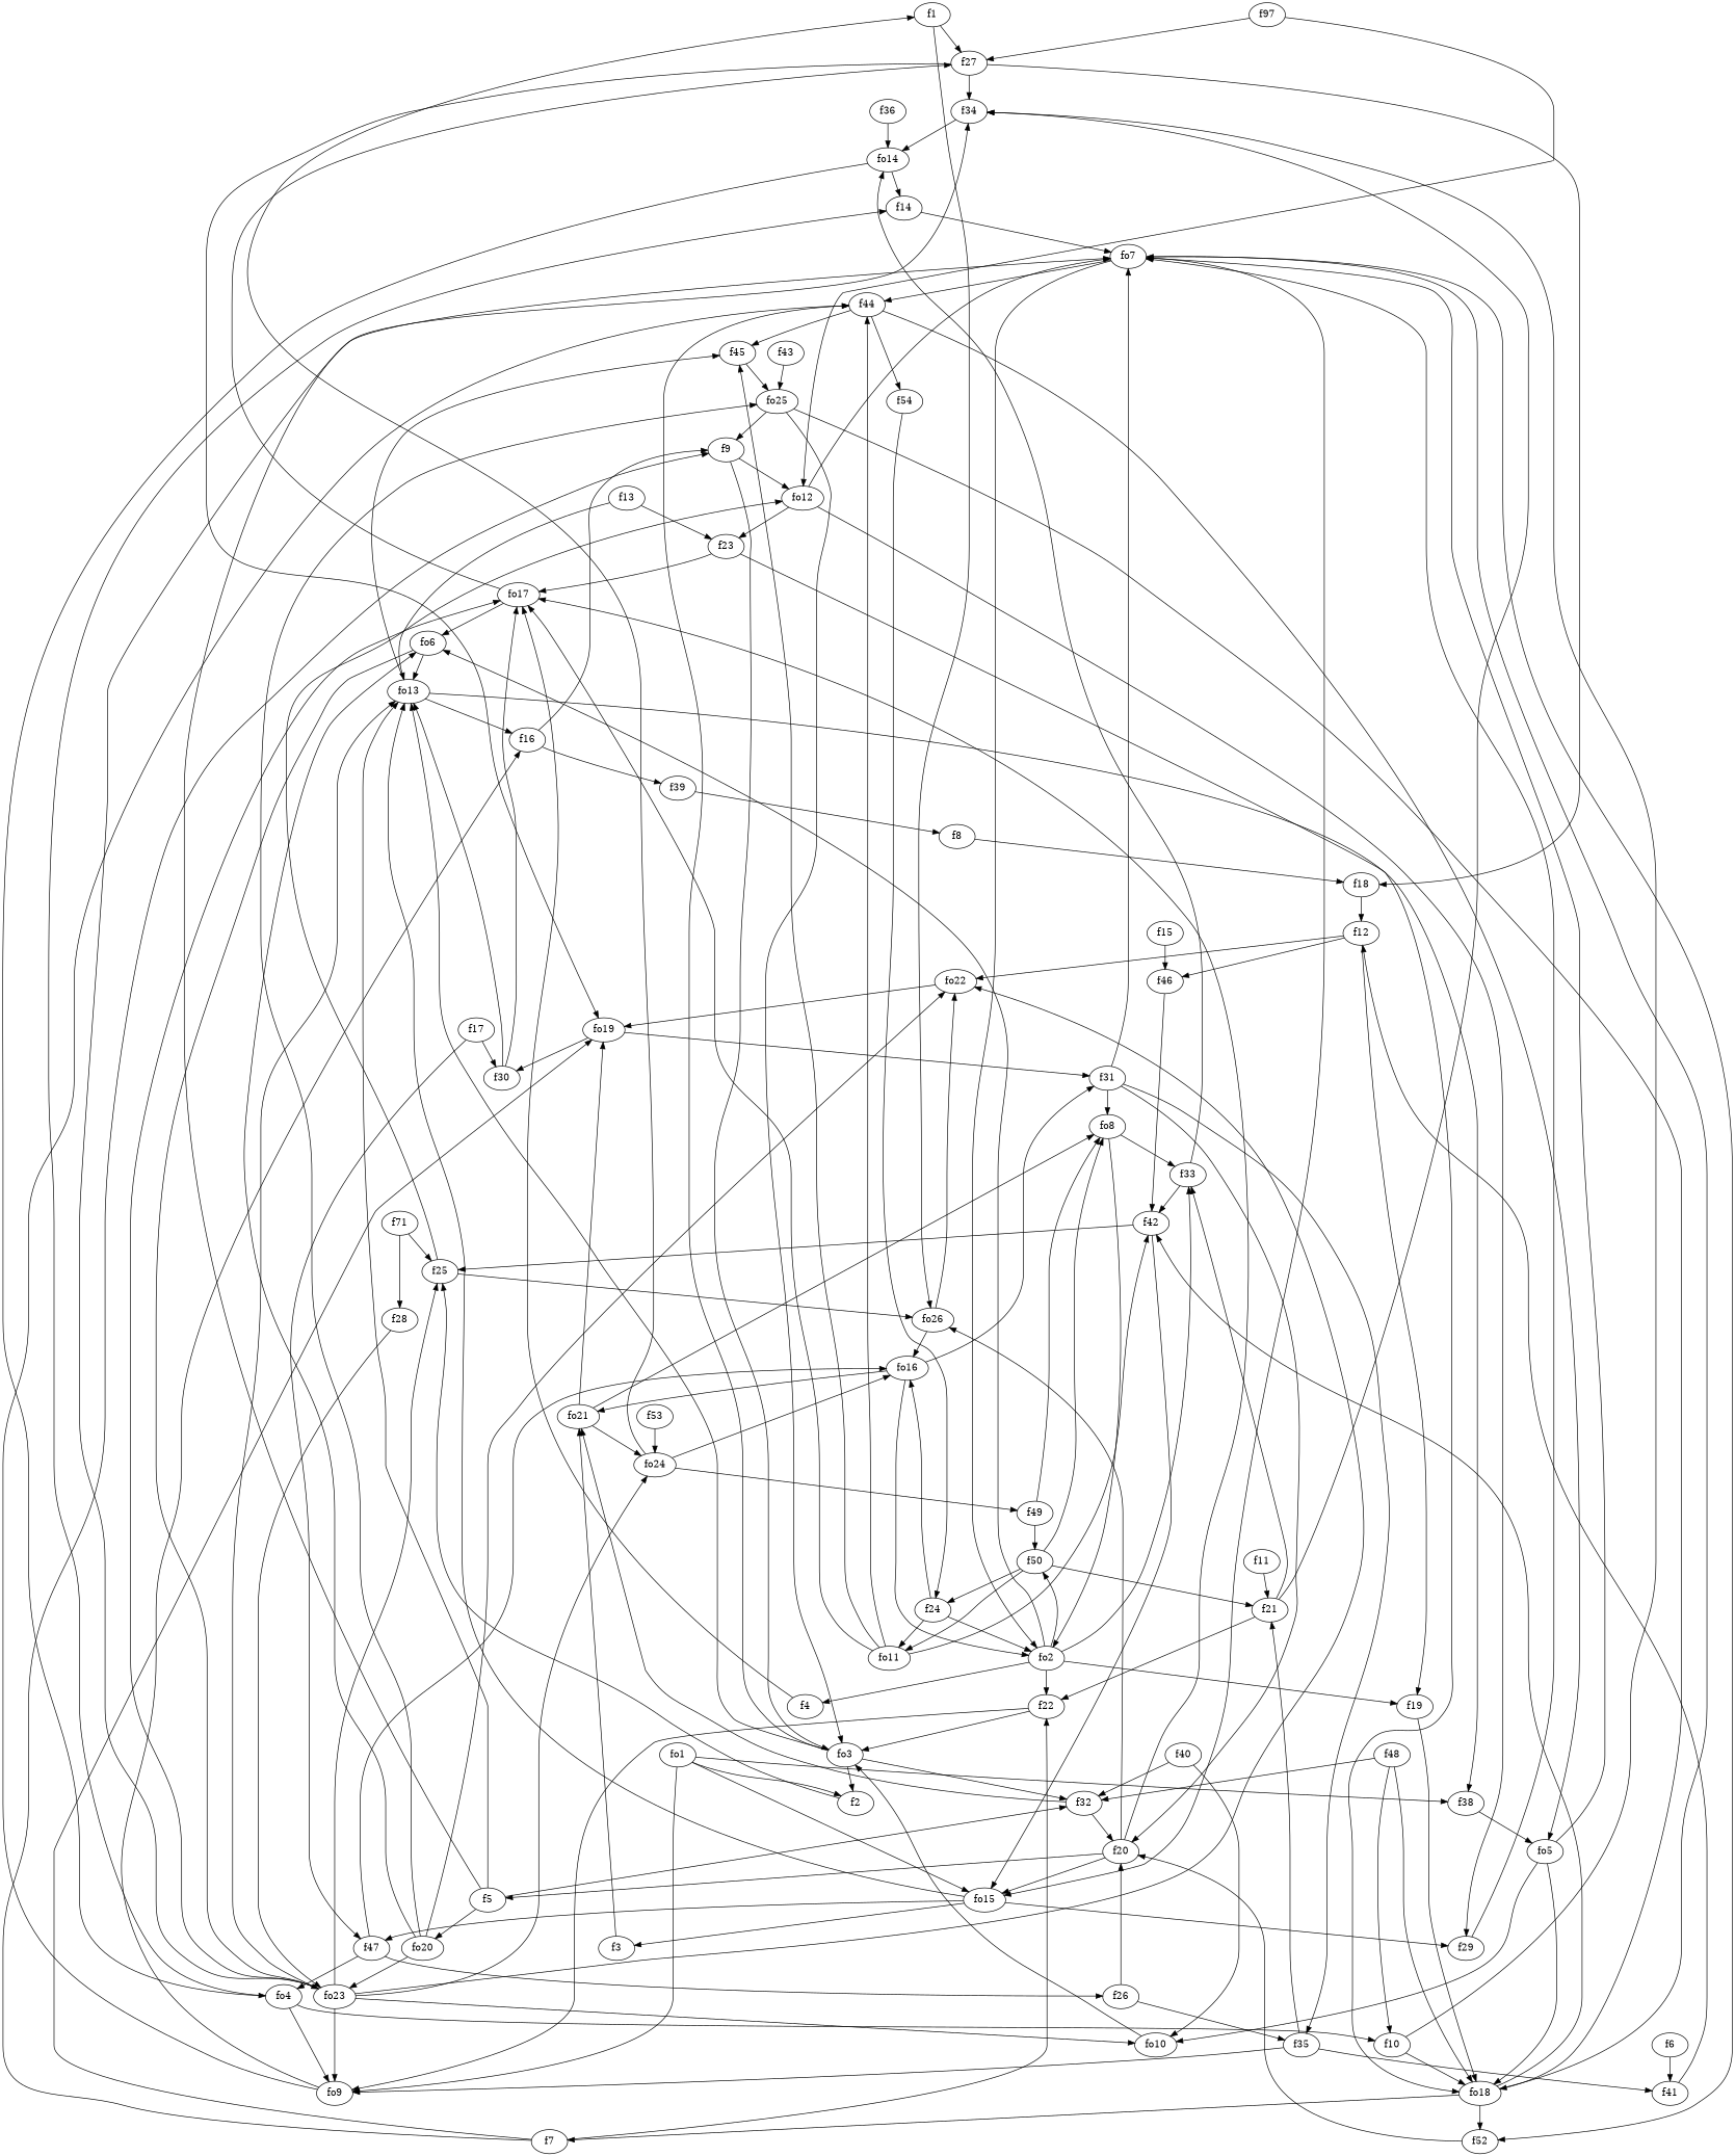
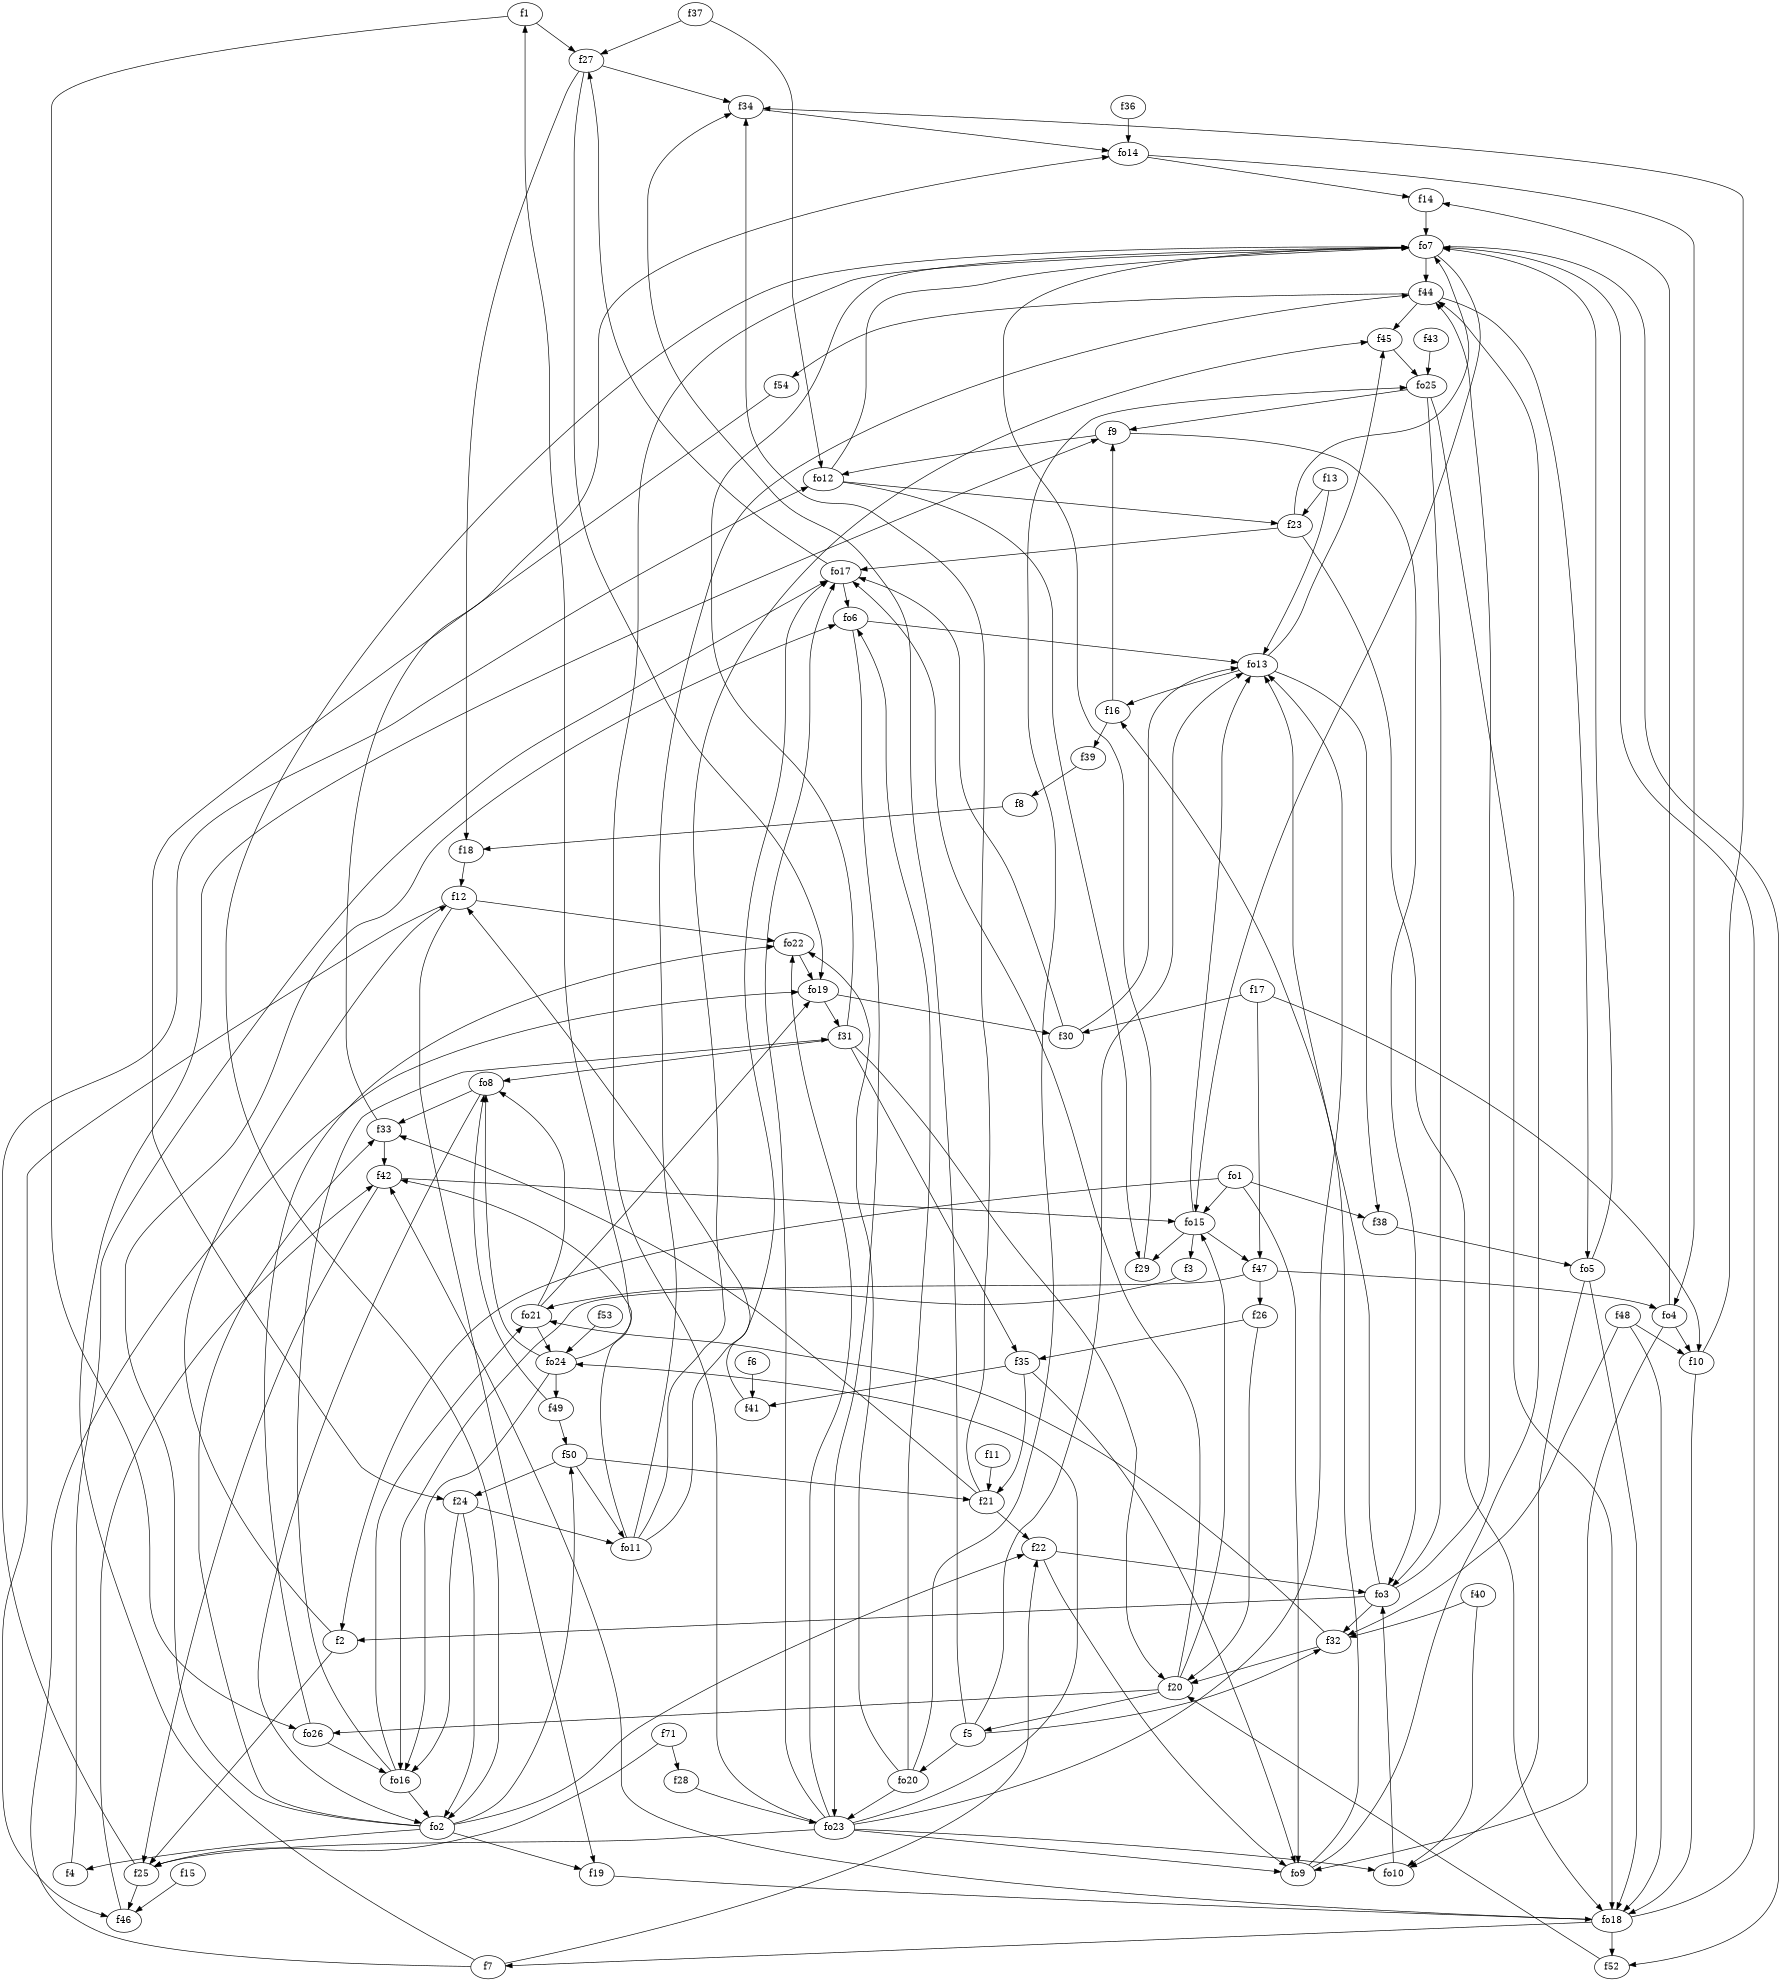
  strict digraph {
    edge [weight=2]
    f1
    f27
    fo26
    f34
    fo19
    f18
    fo22
    fo16
    f2
    f12
    f25
    f19
    f46
    fo12
    f3
    fo21
    fo8
    fo24
    f4
    fo17
    fo6
    f5
    f32
    fo13
    fo20
    f20
    fo14
    f16
    f38
    f45
    fo23
    fo25
    f6
    f41
    f7
    f9
    f22
    fo3
    fo9
    f30
    f31
    f8
    f44
    f23
    fo7
    f29
    f10
    fo18
    f42
    f52
    f11
    f21
    f33
    f13
    f14
    fo15
    fo2
    f15
    f39
    f17
    f47
    f26
    fo4
    f24
    fo11
    f50
    f35
    f28
    fo10
    f36
-   f37 [label=f97]
+   f37
    fo5
    f40
    f43
    f54
    f48
    f49
    n78 [label=f71]
    f53
    fo1
    f1 -> f27
    f1 -> fo26
    f27 -> f34
    f27 -> fo19
    f27 -> f18
    fo26 -> fo22
    fo26 -> fo16
    f34 -> fo14
    fo19 -> f30
    fo19 -> f31
    f18 -> f12
    fo22 -> fo19
    fo16 -> fo21
    fo16 -> f31
    fo16 -> fo2
+   f2 -> f12
    f2 -> f25
    f12 -> fo22
    f12 -> f19
    f12 -> f46
-   f25 -> fo26
+   f25 -> f46
    f25 -> fo12
    f19 -> fo18
    f46 -> f42
    fo12 -> f23
    fo12 -> fo7
    fo12 -> f29
    f3 -> fo21
    fo21 -> fo19
    fo21 -> fo8
    fo21 -> fo24
    fo8 -> f33
    fo8 -> fo2
    fo24 -> f1
    fo24 -> fo16
-   f50 -> fo8
+   fo24 -> fo8
    fo24 -> f49
    f4 -> fo17
    fo17 -> f27
    fo17 -> fo6
    fo6 -> fo13
    fo6 -> fo23
    f5 -> f34
    f5 -> f32
    f5 -> fo13
    f5 -> fo20
    f32 -> fo21
    f32 -> f20
    fo13 -> f16
    fo13 -> f38
    fo13 -> f45
    fo20 -> fo22
    fo20 -> fo6
    fo20 -> fo23
    fo20 -> fo25
    f20 -> fo26
    f20 -> fo17
    f20 -> f5
    f20 -> fo15
    fo14 -> f14
    fo14 -> fo4
    f16 -> f9
    f16 -> f39
    f38 -> fo5
    f45 -> fo25
    fo23 -> fo22
    fo23 -> f25
    fo23 -> fo24
    fo23 -> fo17
    fo23 -> fo13
    fo23 -> fo9
    fo23 -> fo7
    fo23 -> fo10
    fo25 -> f9
    fo25 -> fo3
    fo25 -> fo18
    f6 -> f41
    f41 -> f12
    f7 -> fo19
    f7 -> f9
    f7 -> f22
    f9 -> fo12
    f9 -> fo3
    f22 -> fo3
    f22 -> fo9
    fo3 -> f2
    fo3 -> f32
    fo3 -> fo13
    fo3 -> f44
    fo9 -> f16
    fo9 -> f44
    f30 -> fo17
    f30 -> fo13
    f31 -> fo8
    f31 -> f20
    f31 -> fo7
    f31 -> f35
    f8 -> f18
    f44 -> f45
    f44 -> fo5
    f44 -> f54
    f23 -> fo17
+   f23 -> fo7
    f23 -> fo18
    fo7 -> f44
    fo7 -> f52
    fo7 -> fo15
    fo7 -> fo2
    f29 -> fo7
    f10 -> f34
    f10 -> fo18
    fo18 -> f7
    fo18 -> fo7
    fo18 -> f42
    fo18 -> f52
    f42 -> f25
    f42 -> fo15
    f52 -> f20
    f11 -> f21
    f21 -> f34
    f21 -> f22
    f21 -> f33
    f33 -> fo14
    f33 -> f42
    f13 -> fo13
    f13 -> f23
    f14 -> fo7
    fo15 -> f3
    fo15 -> fo13
    fo15 -> f29
    fo15 -> f47
    fo2 -> f19
    fo2 -> f4
    fo2 -> fo6
    fo2 -> f22
    fo2 -> f33
    fo2 -> f50
    f15 -> f46
    f39 -> f8
    f17 -> f30
+   f17 -> f10
    f17 -> f47
    f47 -> fo16
    f47 -> f26
    f47 -> fo4
    f26 -> f20
    f26 -> f35
    fo4 -> fo9
    fo4 -> f10
    fo4 -> f14
    f24 -> fo16
    f24 -> fo2
    f24 -> fo11
    fo11 -> fo17
    fo11 -> f45
    fo11 -> f44
    fo11 -> f42
    f50 -> f21
    f50 -> f24
    f50 -> fo11
    f35 -> f41
    f35 -> fo9
    f35 -> f21
    f28 -> fo23
    fo10 -> fo3
    f36 -> fo14
    f37 -> f27
    f37 -> fo12
    fo5 -> fo7
    fo5 -> fo18
    fo5 -> fo10
    f40 -> f32
    f40 -> fo10
    f43 -> fo25
    f54 -> f24
    f48 -> f32
    f48 -> f10
    f48 -> fo18
    f49 -> fo8
    f49 -> f50
    n78 -> f25
    n78 -> f28
    f53 -> fo24
    fo1 -> f2
    fo1 -> f38
    fo1 -> fo9
    fo1 -> fo15
  }
